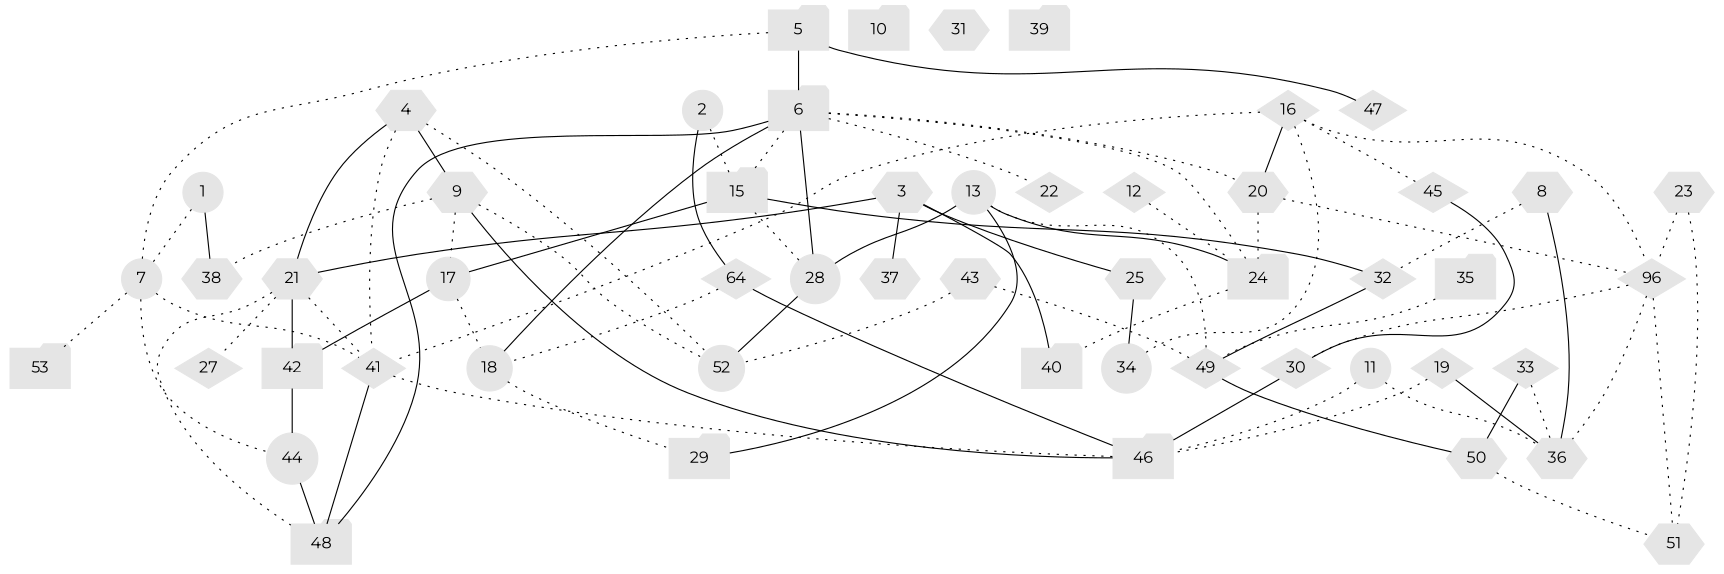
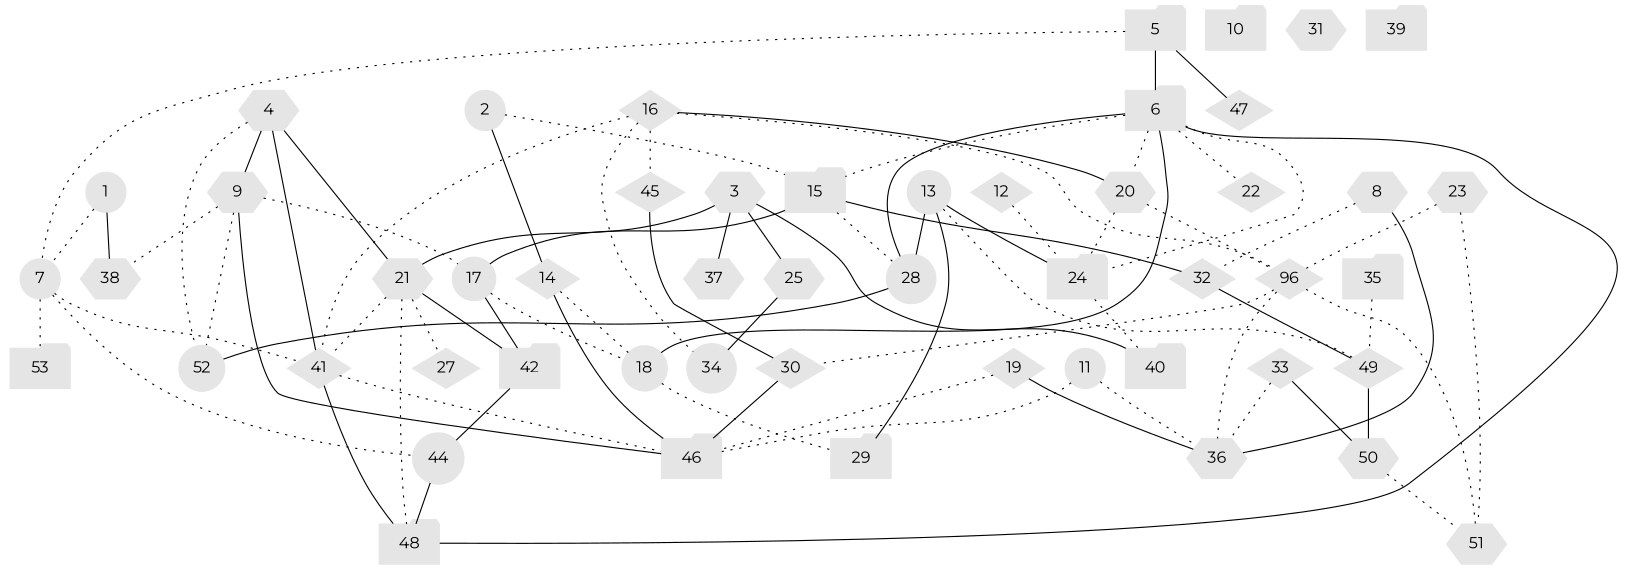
  graph {
    fontname=Montserrat
    node [color=gray90 fontname=Montserrat shape=hexagon style=filled]
    edge [fontname=Montserrat style=dotted]
    1 [shape=circle]
    7 [shape=circle]
    38
    41 [shape=diamond]
    44 [shape=circle]
    53 [shape=folder]
    2 [shape=circle]
-   14 [shape=diamond label=64]
+   14 [shape=diamond]
    15 [shape=folder]
    18 [shape=circle]
    46 [shape=folder]
    28 [shape=circle]
    32 [shape=diamond]
    17 [shape=circle]
    3
    21
    25
    37
    40 [shape=folder]
    48 [shape=folder]
    42 [shape=folder]
    27 [shape=diamond]
    34 [shape=circle]
    4
    9
    52 [shape=circle]
    5 [shape=folder]
    6 [shape=folder]
    47 [shape=diamond]
    20
    22 [shape=diamond]
    24 [shape=folder]
    29 [shape=folder]
    n34 [label=96 shape=diamond]
    8
    36
    49 [shape=diamond]
    10 [shape=folder]
    11 [shape=circle]
    12 [shape=diamond]
    13 [shape=circle]
    50
    16 [shape=diamond]
    45 [shape=diamond]
    51
    30 [shape=diamond]
    19 [shape=diamond]
    23
    31
    33 [shape=diamond]
    35 [shape=folder]
    39 [shape=folder]
-   43
    1 -- 7
    1 -- 38 [style=solid]
    7 -- 41
    7 -- 44
    7 -- 53
    41 -- 46
    41 -- 48 [style=solid]
    44 -- 48 [style=solid]
    2 -- 14 [style=solid]
    2 -- 15
    14 -- 18
    14 -- 46 [style=solid]
    15 -- 28
    15 -- 32 [style=solid]
    15 -- 17 [style=solid]
    18 -- 29
    28 -- 52 [style=solid]
    32 -- 49 [style=solid]
    17 -- 18
    17 -- 42 [style=solid]
    3 -- 21 [style=solid]
    3 -- 25 [style=solid]
    3 -- 37 [style=solid]
    3 -- 40 [style=solid]
    21 -- 41
    21 -- 48
    21 -- 42 [style=solid]
    21 -- 27
    25 -- 34 [style=solid]
    42 -- 44 [style=solid]
-   4 -- 41
+   4 -- 41 [style=solid]
    4 -- 21 [style=solid]
    4 -- 9 [style=solid]
    4 -- 52
    9 -- 38
    9 -- 46 [style=solid]
    9 -- 17
    9 -- 52
    5 -- 7
    5 -- 6 [style=solid]
    5 -- 47 [style=solid]
    6 -- 15
    6 -- 18 [style=solid]
    6 -- 28 [style=solid]
    6 -- 48 [style=solid]
    6 -- 20
    6 -- 22
    6 -- 24
    20 -- 24
    20 -- n34
    24 -- 40
    n34 -- 36
    n34 -- 51
    n34 -- 30
    8 -- 32
    8 -- 36 [style=solid]
    49 -- 50 [style=solid]
    11 -- 46
    11 -- 36
    12 -- 24
    13 -- 28 [style=solid]
    13 -- 24 [style=solid]
    13 -- 29 [style=solid]
    13 -- 49
    50 -- 51
    16 -- 41
    16 -- 34
    16 -- 20 [style=solid]
    16 -- n34
    16 -- 45
    45 -- 30 [style=solid]
    30 -- 46 [style=solid]
    19 -- 46
    19 -- 36 [style=solid]
    23 -- n34
    23 -- 51
    33 -- 36
    33 -- 50 [style=solid]
    35 -- 49
-   43 -- 52
-   43 -- 49
  }
